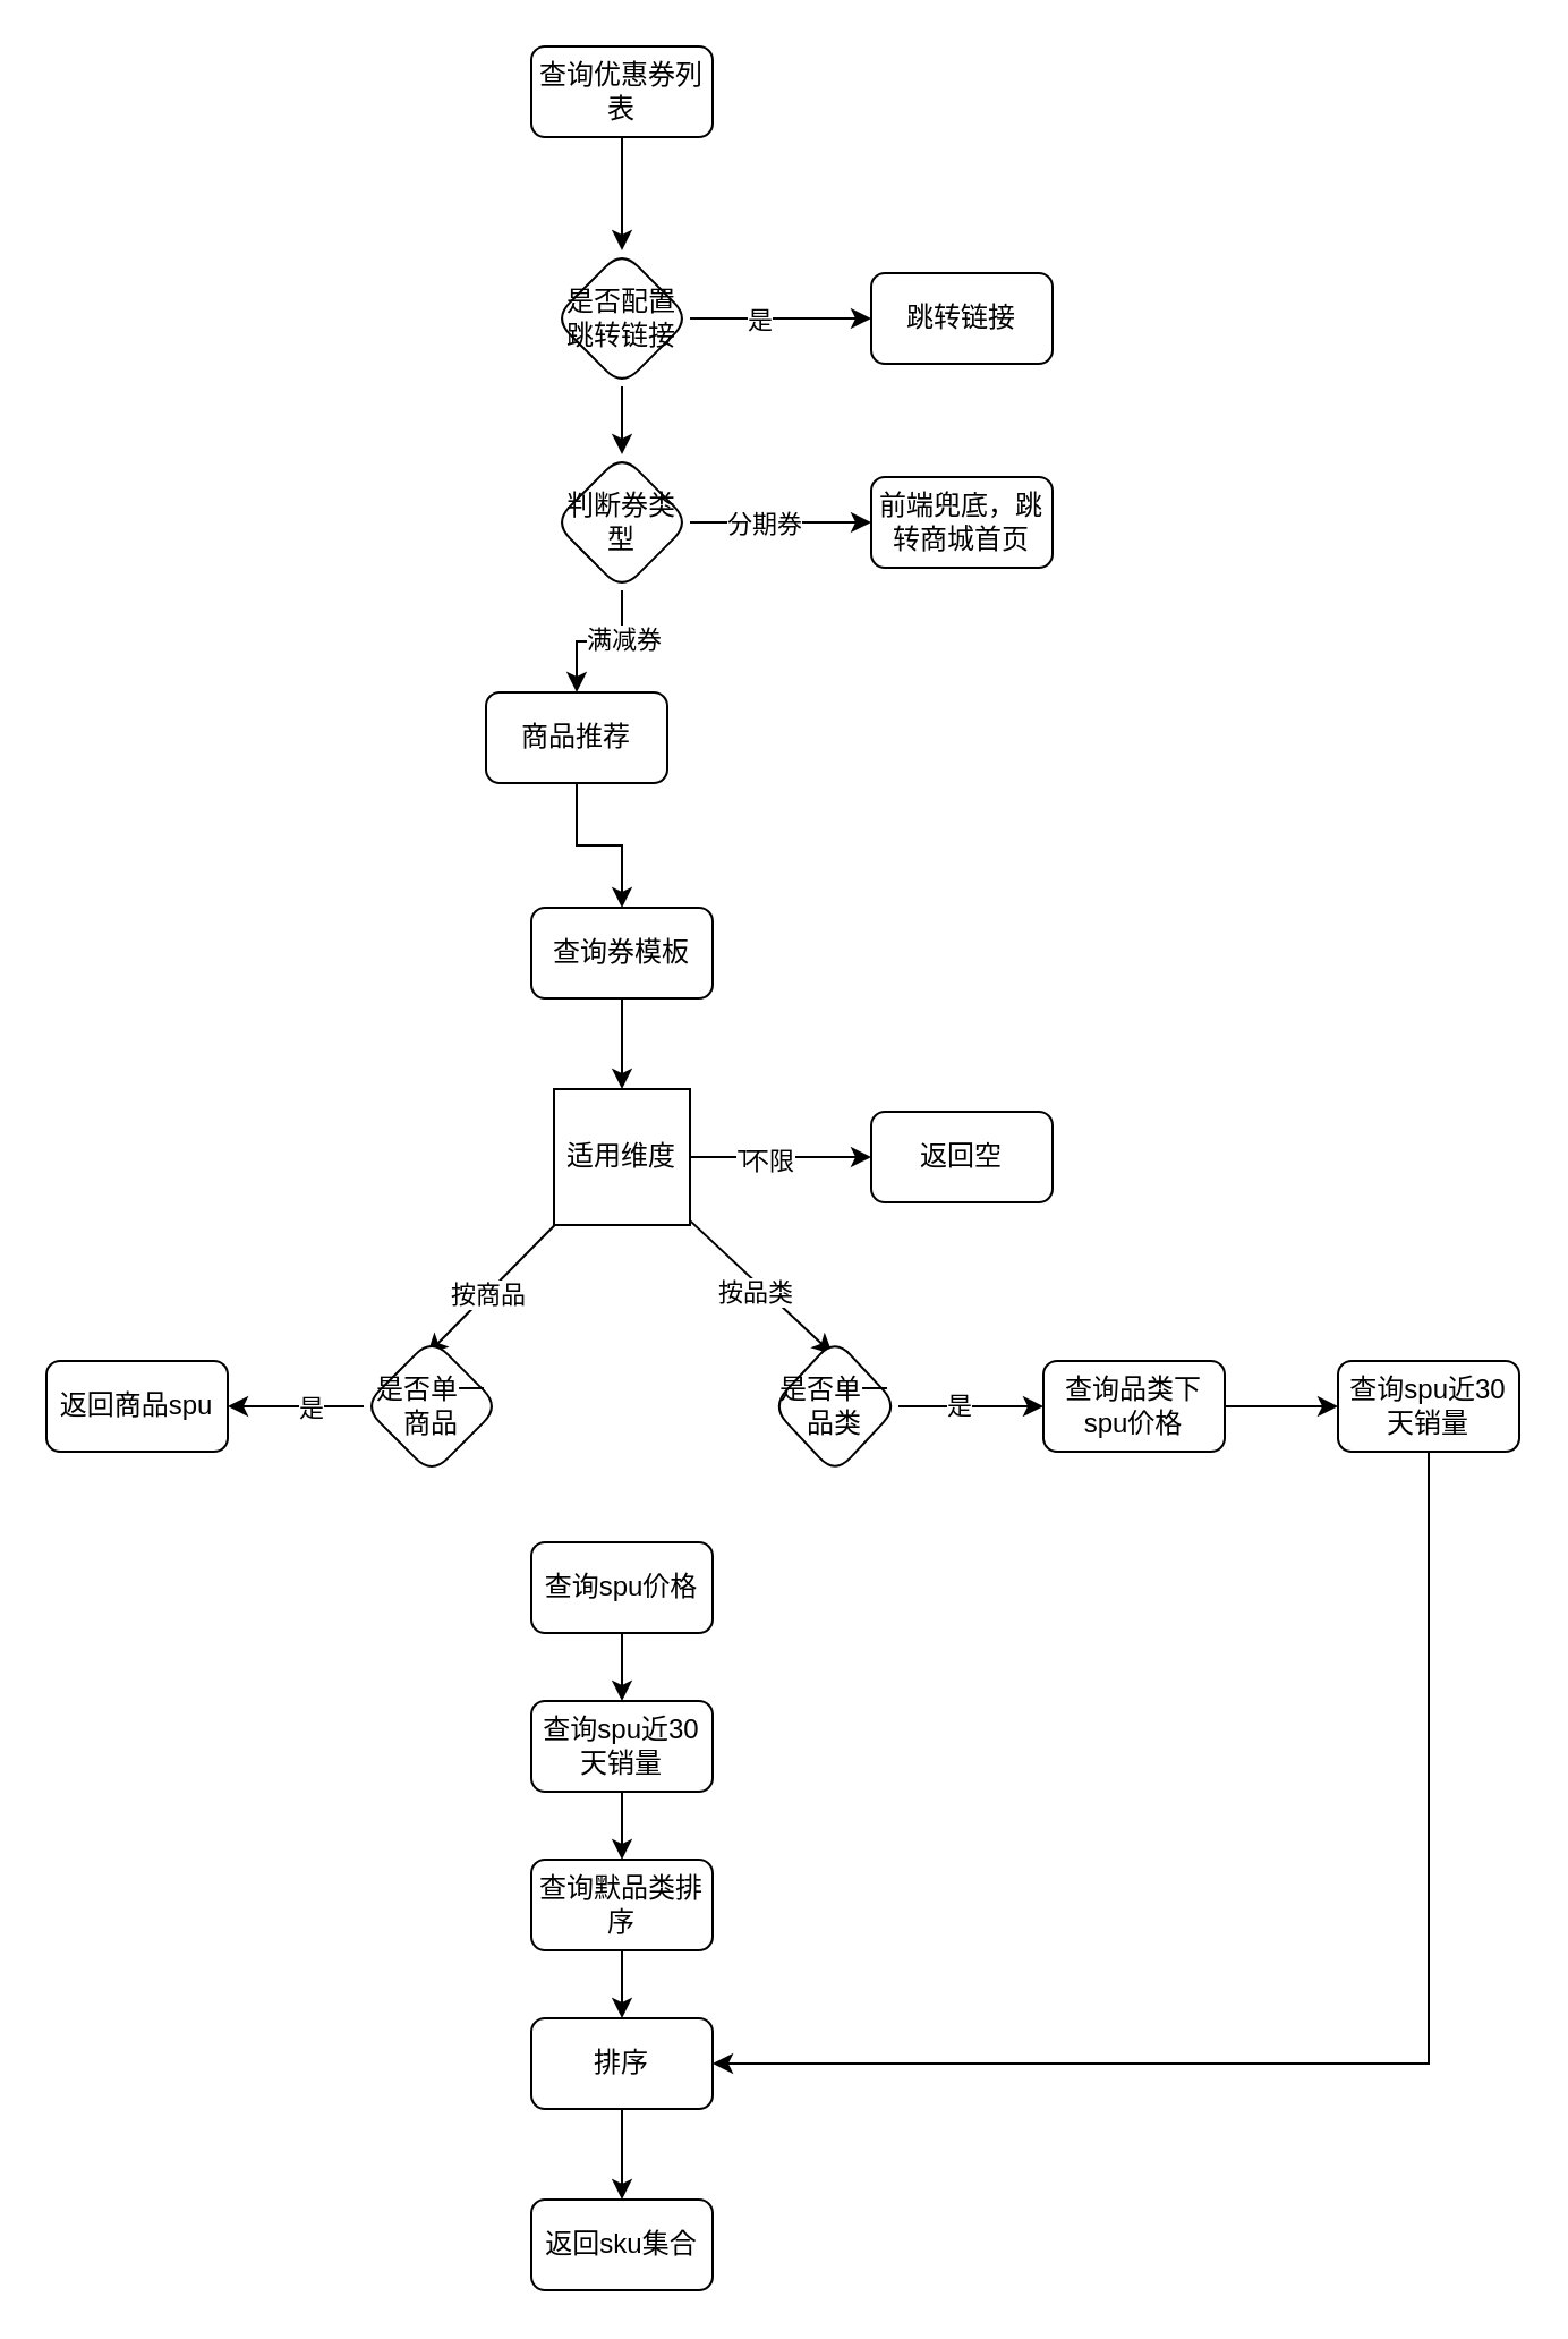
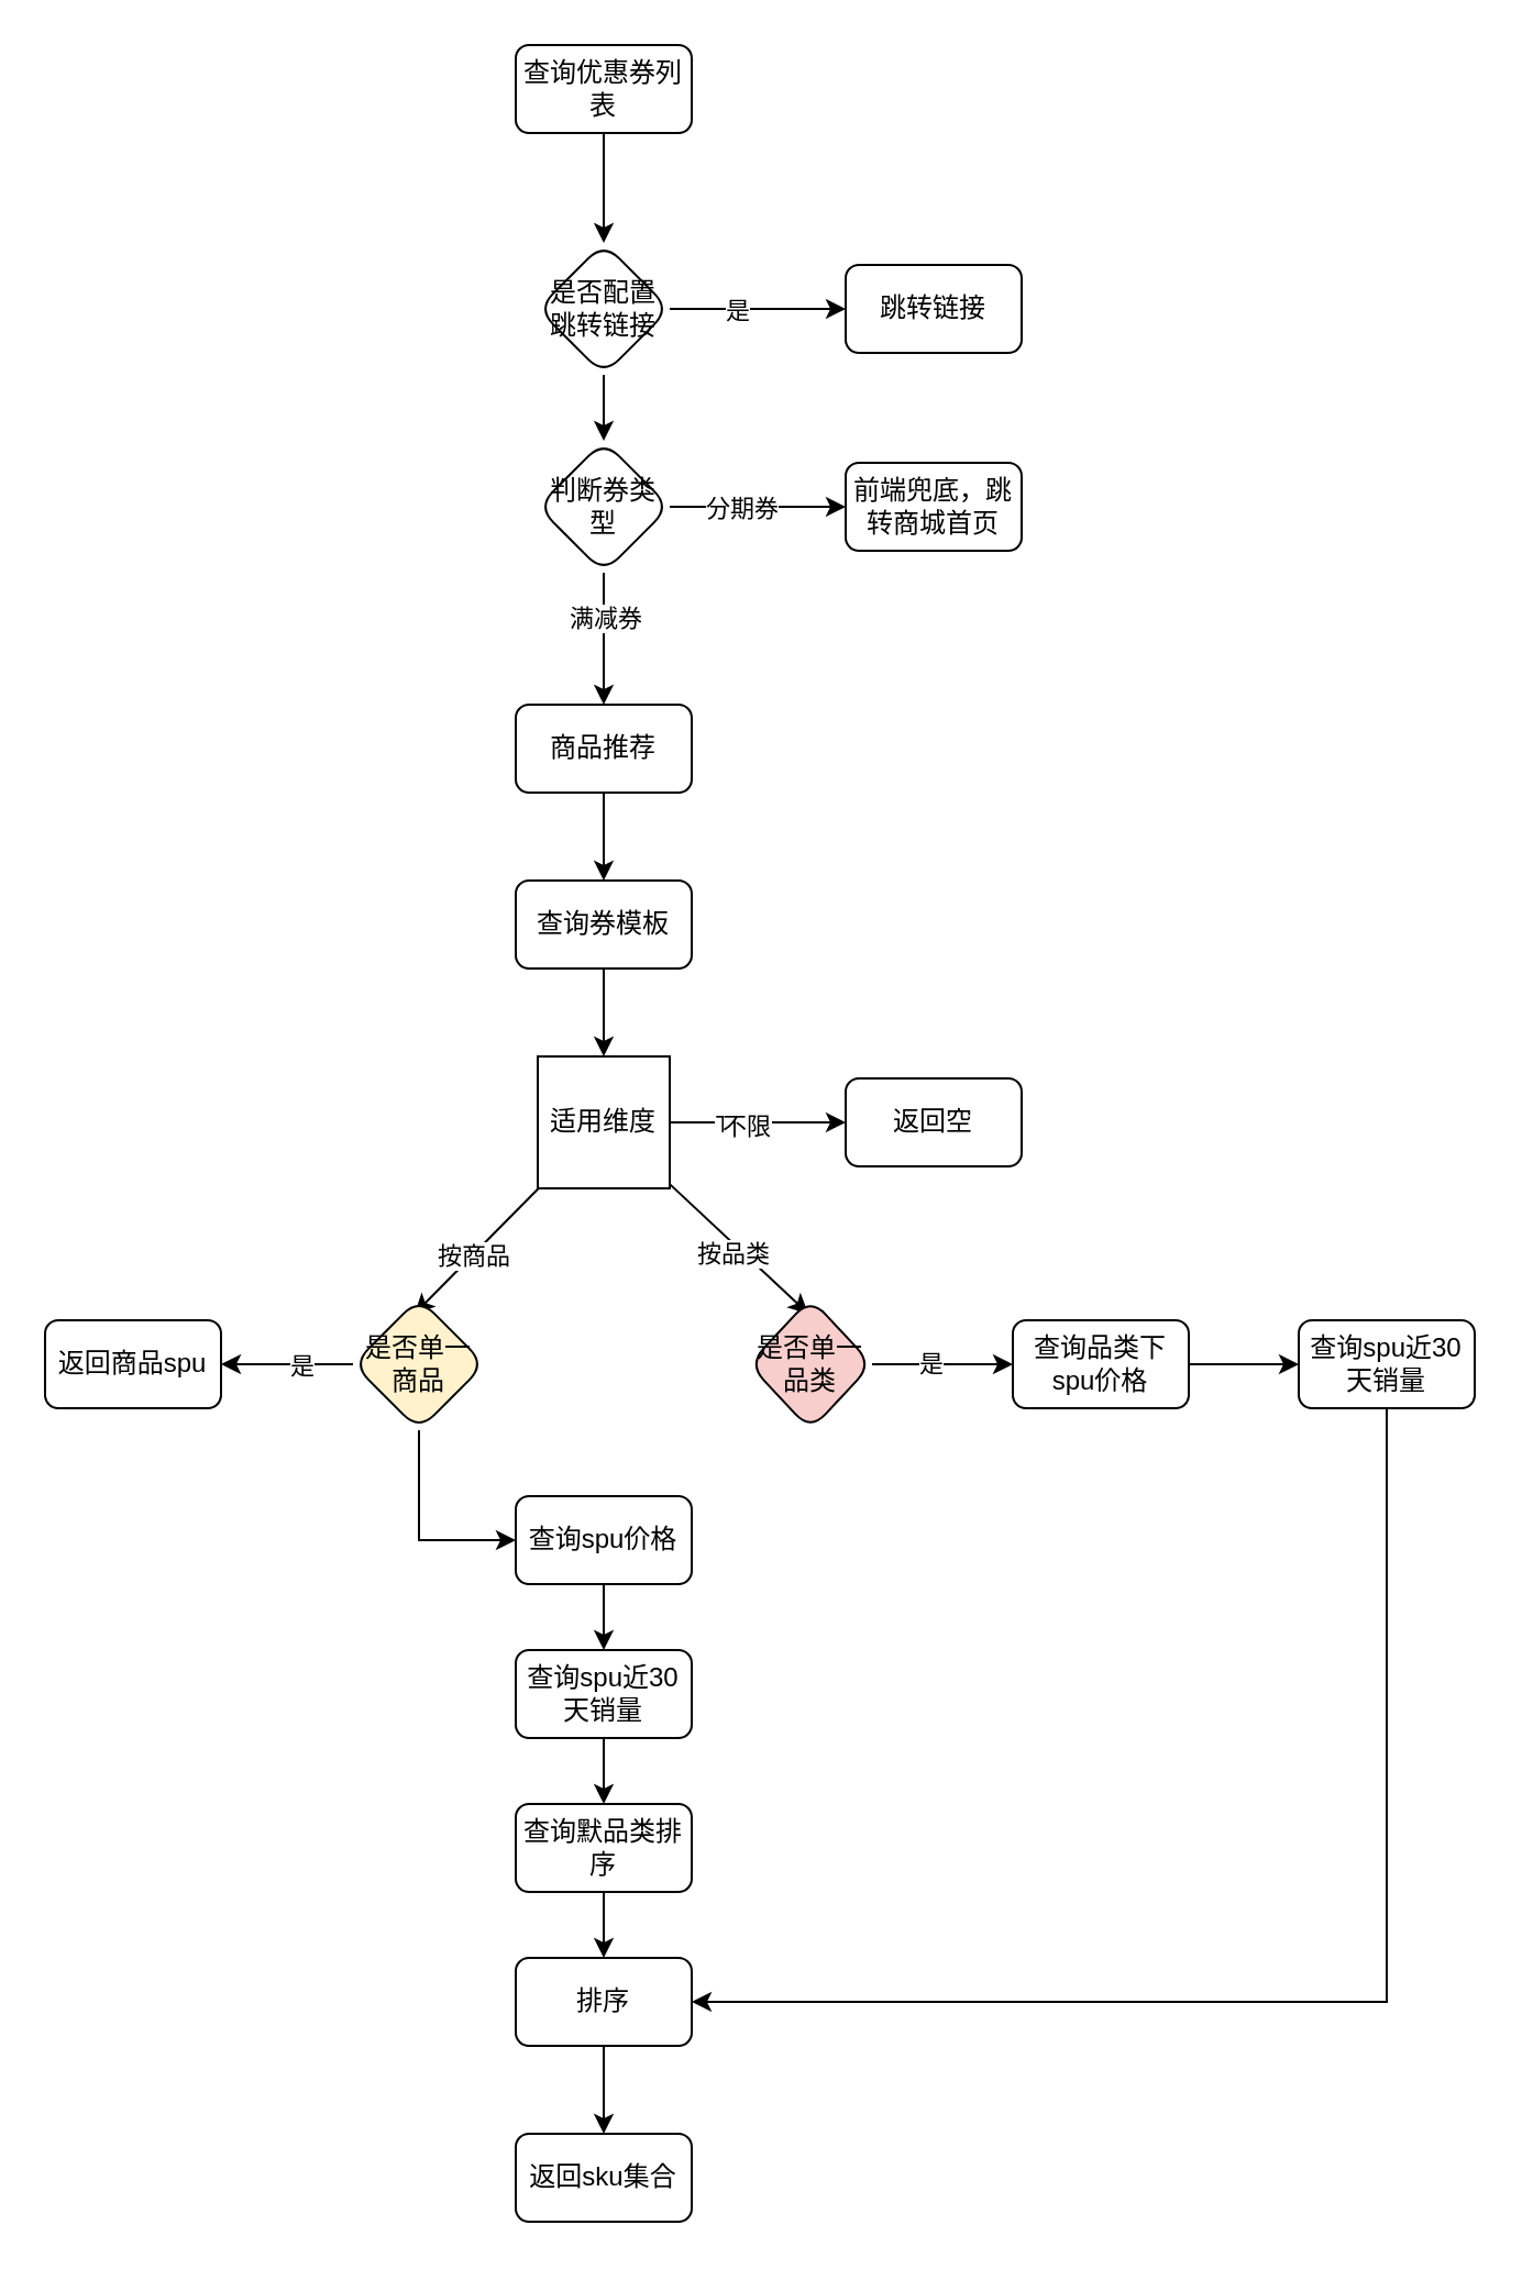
  <mxCell id="0" />
  <mxCell id="1" parent="0" />
  <mxCell id="2" style="edgeStyle=orthogonalEdgeStyle;rounded=0;orthogonalLoop=1;jettySize=auto;html=1;" edge="1" parent="1" source="3" target="5"><mxGeometry relative="1" as="geometry" /></mxCell>
- <mxCell id="3" value="商品推荐" style="rounded=1;whiteSpace=wrap;html=1;" vertex="1" parent="1"><mxGeometry x="214" y="305" width="80" height="40" as="geometry" /></mxCell>
+ <mxCell id="3" value="商品推荐" style="rounded=1;whiteSpace=wrap;html=1;" vertex="1" parent="1"><mxGeometry x="234" y="320" width="80" height="40" as="geometry" /></mxCell>
  <mxCell id="4" style="edgeStyle=orthogonalEdgeStyle;rounded=0;orthogonalLoop=1;jettySize=auto;html=1;entryX=0.5;entryY=0;entryDx=0;entryDy=0;" edge="1" parent="1" source="5" target="26"><mxGeometry relative="1" as="geometry" /></mxCell>
  <mxCell id="5" value="查询券模板" style="rounded=1;whiteSpace=wrap;html=1;" vertex="1" parent="1"><mxGeometry x="234" y="400" width="80" height="40" as="geometry" /></mxCell>
  <mxCell id="6" value="" style="edgeStyle=orthogonalEdgeStyle;rounded=0;orthogonalLoop=1;jettySize=auto;html=1;" edge="1" parent="1" source="7" target="11"><mxGeometry relative="1" as="geometry" /></mxCell>
  <mxCell id="7" value="查询优惠券列表" style="rounded=1;whiteSpace=wrap;html=1;" vertex="1" parent="1"><mxGeometry x="234" y="20" width="80" height="40" as="geometry" /></mxCell>
  <mxCell id="8" style="edgeStyle=orthogonalEdgeStyle;rounded=0;orthogonalLoop=1;jettySize=auto;html=1;entryX=0;entryY=0.5;entryDx=0;entryDy=0;" edge="1" parent="1" source="11" target="12"><mxGeometry relative="1" as="geometry" /></mxCell>
  <mxCell id="9" value="是" style="edgeLabel;html=1;align=center;verticalAlign=middle;resizable=0;points=[];" vertex="1" connectable="0" parent="8"><mxGeometry x="-0.425" y="-1" relative="1" as="geometry"><mxPoint x="7" y="-1" as="offset" /></mxGeometry></mxCell>
  <mxCell id="10" style="edgeStyle=orthogonalEdgeStyle;rounded=0;orthogonalLoop=1;jettySize=auto;html=1;entryX=0.5;entryY=0;entryDx=0;entryDy=0;" edge="1" parent="1" source="11" target="17"><mxGeometry relative="1" as="geometry" /></mxCell>
  <mxCell id="11" value="是否配置跳转链接" style="rhombus;whiteSpace=wrap;html=1;rounded=1;" vertex="1" parent="1"><mxGeometry x="244" y="110" width="60" height="60" as="geometry" /></mxCell>
  <mxCell id="12" value="跳转链接" style="rounded=1;whiteSpace=wrap;html=1;" vertex="1" parent="1"><mxGeometry x="384" y="120" width="80" height="40" as="geometry" /></mxCell>
  <mxCell id="13" style="edgeStyle=orthogonalEdgeStyle;rounded=0;orthogonalLoop=1;jettySize=auto;html=1;exitX=1;exitY=0.5;exitDx=0;exitDy=0;" edge="1" parent="1" source="17" target="18"><mxGeometry relative="1" as="geometry" /></mxCell>
  <mxCell id="14" value="分期券" style="edgeLabel;html=1;align=center;verticalAlign=middle;resizable=0;points=[];" vertex="1" connectable="0" parent="13"><mxGeometry x="-0.2" relative="1" as="geometry"><mxPoint as="offset" /></mxGeometry></mxCell>
  <mxCell id="15" style="edgeStyle=orthogonalEdgeStyle;rounded=0;orthogonalLoop=1;jettySize=auto;html=1;exitX=0.5;exitY=1;exitDx=0;exitDy=0;entryX=0.5;entryY=0;entryDx=0;entryDy=0;" edge="1" parent="1" source="17" target="3"><mxGeometry relative="1" as="geometry" /></mxCell>
  <mxCell id="16" value="满减券" style="edgeLabel;html=1;align=center;verticalAlign=middle;resizable=0;points=[];" vertex="1" connectable="0" parent="15"><mxGeometry x="-0.633" y="-3" relative="1" as="geometry"><mxPoint x="3" y="9" as="offset" /></mxGeometry></mxCell>
  <mxCell id="17" value="判断券类型" style="rhombus;whiteSpace=wrap;html=1;rounded=1;" vertex="1" parent="1"><mxGeometry x="244" y="200" width="60" height="60" as="geometry" /></mxCell>
  <mxCell id="18" value="前端兜底，跳转商城首页" style="rounded=1;whiteSpace=wrap;html=1;" vertex="1" parent="1"><mxGeometry x="384" y="210" width="80" height="40" as="geometry" /></mxCell>
  <mxCell id="19" style="edgeStyle=orthogonalEdgeStyle;rounded=0;orthogonalLoop=1;jettySize=auto;html=1;entryX=0;entryY=0.5;entryDx=0;entryDy=0;" edge="1" parent="1" source="26" target="27"><mxGeometry relative="1" as="geometry" /></mxCell>
  <mxCell id="20" value="Text" style="edgeLabel;html=1;align=center;verticalAlign=middle;resizable=0;points=[];" vertex="1" connectable="0" parent="19"><mxGeometry x="-0.4" y="-5" relative="1" as="geometry"><mxPoint x="6" y="-5" as="offset" /></mxGeometry></mxCell>
  <mxCell id="21" value="不限" style="edgeLabel;html=1;align=center;verticalAlign=middle;resizable=0;points=[];" vertex="1" connectable="0" parent="19"><mxGeometry x="-0.15" y="-1" relative="1" as="geometry"><mxPoint as="offset" /></mxGeometry></mxCell>
  <mxCell id="22" style="rounded=0;orthogonalLoop=1;jettySize=auto;html=1;entryX=0.467;entryY=0.117;entryDx=0;entryDy=0;entryPerimeter=0;" edge="1" parent="1" source="26" target="31"><mxGeometry relative="1" as="geometry"><mxPoint x="218" y="590" as="targetPoint" /></mxGeometry></mxCell>
  <mxCell id="23" value="按商品" style="edgeLabel;html=1;align=center;verticalAlign=middle;resizable=0;points=[];" vertex="1" connectable="0" parent="22"><mxGeometry x="0.074" relative="1" as="geometry"><mxPoint as="offset" /></mxGeometry></mxCell>
  <mxCell id="24" style="rounded=0;orthogonalLoop=1;jettySize=auto;html=1;entryX=0.482;entryY=0.117;entryDx=0;entryDy=0;entryPerimeter=0;" edge="1" parent="1" source="26" target="34"><mxGeometry relative="1" as="geometry"><mxPoint x="346" y="590" as="targetPoint" /></mxGeometry></mxCell>
  <mxCell id="25" value="按品类" style="edgeLabel;html=1;align=center;verticalAlign=middle;resizable=0;points=[];" vertex="1" connectable="0" parent="24"><mxGeometry x="-0.019" y="2" relative="1" as="geometry"><mxPoint x="-4" y="4" as="offset" /></mxGeometry></mxCell>
  <mxCell id="26" value="适用维度" style="whiteSpace=wrap;html=1;rounded=0;" vertex="1" parent="1"><mxGeometry x="244" y="480" width="60" height="60" as="geometry" /></mxCell>
  <mxCell id="27" value="返回空" style="rounded=1;whiteSpace=wrap;html=1;" vertex="1" parent="1"><mxGeometry x="384" y="490" width="80" height="40" as="geometry" /></mxCell>
  <mxCell id="28" style="edgeStyle=orthogonalEdgeStyle;rounded=0;orthogonalLoop=1;jettySize=auto;html=1;" edge="1" parent="1" source="31" target="35"><mxGeometry relative="1" as="geometry" /></mxCell>
  <mxCell id="29" value="是" style="edgeLabel;html=1;align=center;verticalAlign=middle;resizable=0;points=[];" vertex="1" connectable="0" parent="28"><mxGeometry x="-0.2" y="3" relative="1" as="geometry"><mxPoint y="-3" as="offset" /></mxGeometry></mxCell>
- <mxCell id="31" value="是否单一商品" style="rhombus;whiteSpace=wrap;html=1;rounded=1;" vertex="1" parent="1"><mxGeometry x="160" y="590" width="60" height="60" as="geometry" /></mxCell>
+ <mxCell id="30" style="edgeStyle=orthogonalEdgeStyle;rounded=0;orthogonalLoop=1;jettySize=auto;html=1;entryX=0;entryY=0.5;entryDx=0;entryDy=0;exitX=0.5;exitY=1;exitDx=0;exitDy=0;" edge="1" parent="1" source="31" target="37"><mxGeometry relative="1" as="geometry" /></mxCell>
+ <mxCell id="31" value="是否单一商品" style="rhombus;whiteSpace=wrap;html=1;rounded=1;fillColor=#fff2cc;" vertex="1" parent="1"><mxGeometry x="160" y="590" width="60" height="60" as="geometry" /></mxCell>
  <mxCell id="32" style="edgeStyle=orthogonalEdgeStyle;rounded=0;orthogonalLoop=1;jettySize=auto;html=1;" edge="1" parent="1" source="34" target="45"><mxGeometry relative="1" as="geometry" /></mxCell>
  <mxCell id="33" value="是" style="edgeLabel;html=1;align=center;verticalAlign=middle;resizable=0;points=[];" vertex="1" connectable="0" parent="32"><mxGeometry x="-0.182" y="1" relative="1" as="geometry"><mxPoint as="offset" /></mxGeometry></mxCell>
- <mxCell id="34" value="是否单一品类" style="rhombus;whiteSpace=wrap;html=1;rounded=1;" vertex="1" parent="1"><mxGeometry x="340" y="590" width="56" height="60" as="geometry" /></mxCell>
+ <mxCell id="34" value="是否单一品类" style="rhombus;whiteSpace=wrap;html=1;rounded=1;fillColor=#f8cecc;" vertex="1" parent="1"><mxGeometry x="340" y="590" width="56" height="60" as="geometry" /></mxCell>
  <mxCell id="35" value="返回商品spu" style="rounded=1;whiteSpace=wrap;html=1;" vertex="1" parent="1"><mxGeometry x="20" y="600" width="80" height="40" as="geometry" /></mxCell>
  <mxCell id="36" style="edgeStyle=orthogonalEdgeStyle;rounded=0;orthogonalLoop=1;jettySize=auto;html=1;exitX=0.5;exitY=1;exitDx=0;exitDy=0;" edge="1" parent="1" source="37" target="39"><mxGeometry relative="1" as="geometry" /></mxCell>
  <mxCell id="37" value="查询spu价格" style="rounded=1;whiteSpace=wrap;html=1;" vertex="1" parent="1"><mxGeometry x="234" y="680" width="80" height="40" as="geometry" /></mxCell>
  <mxCell id="38" style="edgeStyle=orthogonalEdgeStyle;rounded=0;orthogonalLoop=1;jettySize=auto;html=1;entryX=0.5;entryY=0;entryDx=0;entryDy=0;exitX=0.5;exitY=1;exitDx=0;exitDy=0;" edge="1" parent="1" source="39" target="41"><mxGeometry relative="1" as="geometry" /></mxCell>
  <mxCell id="39" value="查询spu近30天销量" style="rounded=1;whiteSpace=wrap;html=1;" vertex="1" parent="1"><mxGeometry x="234" y="750" width="80" height="40" as="geometry" /></mxCell>
  <mxCell id="40" style="edgeStyle=orthogonalEdgeStyle;rounded=0;orthogonalLoop=1;jettySize=auto;html=1;exitX=0.5;exitY=1;exitDx=0;exitDy=0;" edge="1" parent="1" source="41" target="43"><mxGeometry relative="1" as="geometry" /></mxCell>
  <mxCell id="41" value="查询默品类排序" style="rounded=1;whiteSpace=wrap;html=1;" vertex="1" parent="1"><mxGeometry x="234" y="820" width="80" height="40" as="geometry" /></mxCell>
  <mxCell id="42" style="edgeStyle=orthogonalEdgeStyle;rounded=0;orthogonalLoop=1;jettySize=auto;html=1;" edge="1" parent="1" source="43" target="48"><mxGeometry relative="1" as="geometry" /></mxCell>
  <mxCell id="43" value="排序" style="rounded=1;whiteSpace=wrap;html=1;" vertex="1" parent="1"><mxGeometry x="234" y="890" width="80" height="40" as="geometry" /></mxCell>
  <mxCell id="44" style="edgeStyle=orthogonalEdgeStyle;rounded=0;orthogonalLoop=1;jettySize=auto;html=1;entryX=0;entryY=0.5;entryDx=0;entryDy=0;" edge="1" parent="1" source="45" target="47"><mxGeometry relative="1" as="geometry" /></mxCell>
  <mxCell id="45" value="查询品类下spu价格" style="rounded=1;whiteSpace=wrap;html=1;" vertex="1" parent="1"><mxGeometry x="460" y="600" width="80" height="40" as="geometry" /></mxCell>
  <mxCell id="46" style="edgeStyle=orthogonalEdgeStyle;rounded=0;orthogonalLoop=1;jettySize=auto;html=1;entryX=1;entryY=0.5;entryDx=0;entryDy=0;exitX=0.5;exitY=1;exitDx=0;exitDy=0;" edge="1" parent="1" source="47" target="43"><mxGeometry relative="1" as="geometry" /></mxCell>
  <mxCell id="47" value="查询spu近30天销量" style="rounded=1;whiteSpace=wrap;html=1;" vertex="1" parent="1"><mxGeometry x="590" y="600" width="80" height="40" as="geometry" /></mxCell>
  <mxCell id="48" value="返回sku集合" style="rounded=1;whiteSpace=wrap;html=1;" vertex="1" parent="1"><mxGeometry x="234" y="970" width="80" height="40" as="geometry" /></mxCell>
